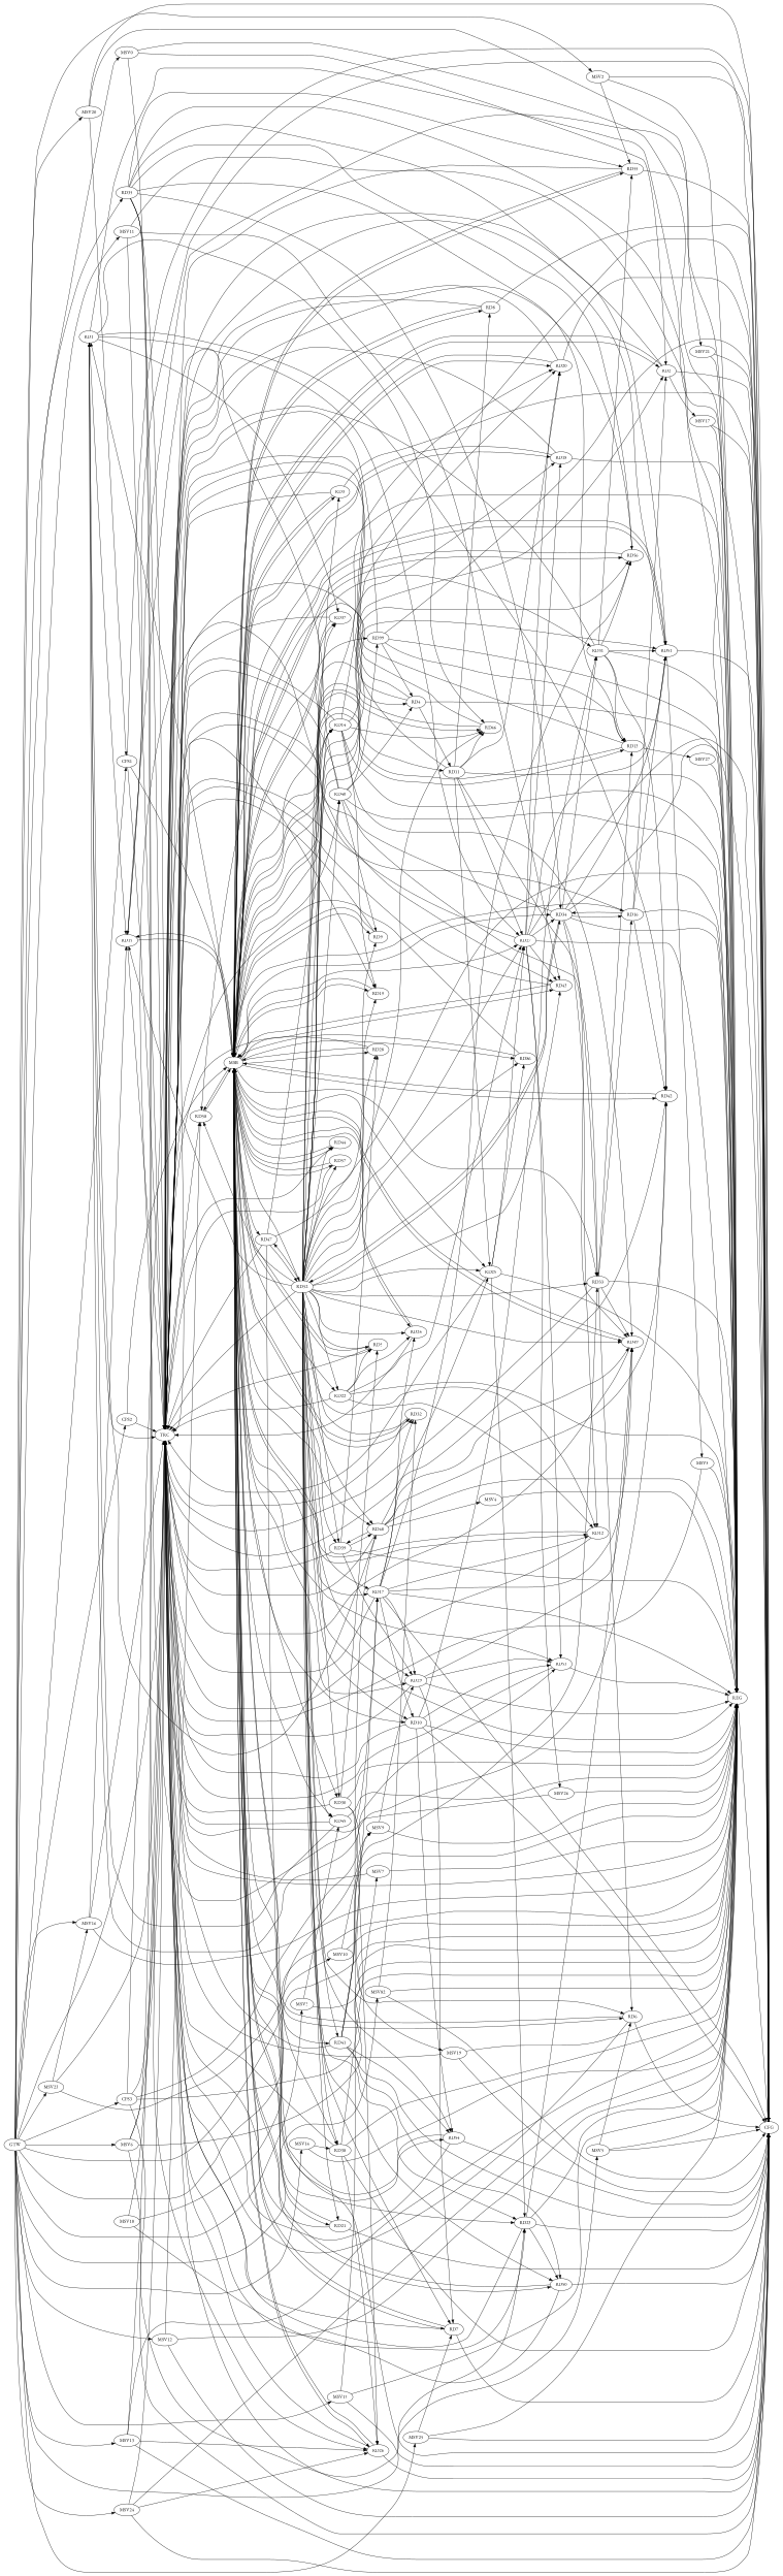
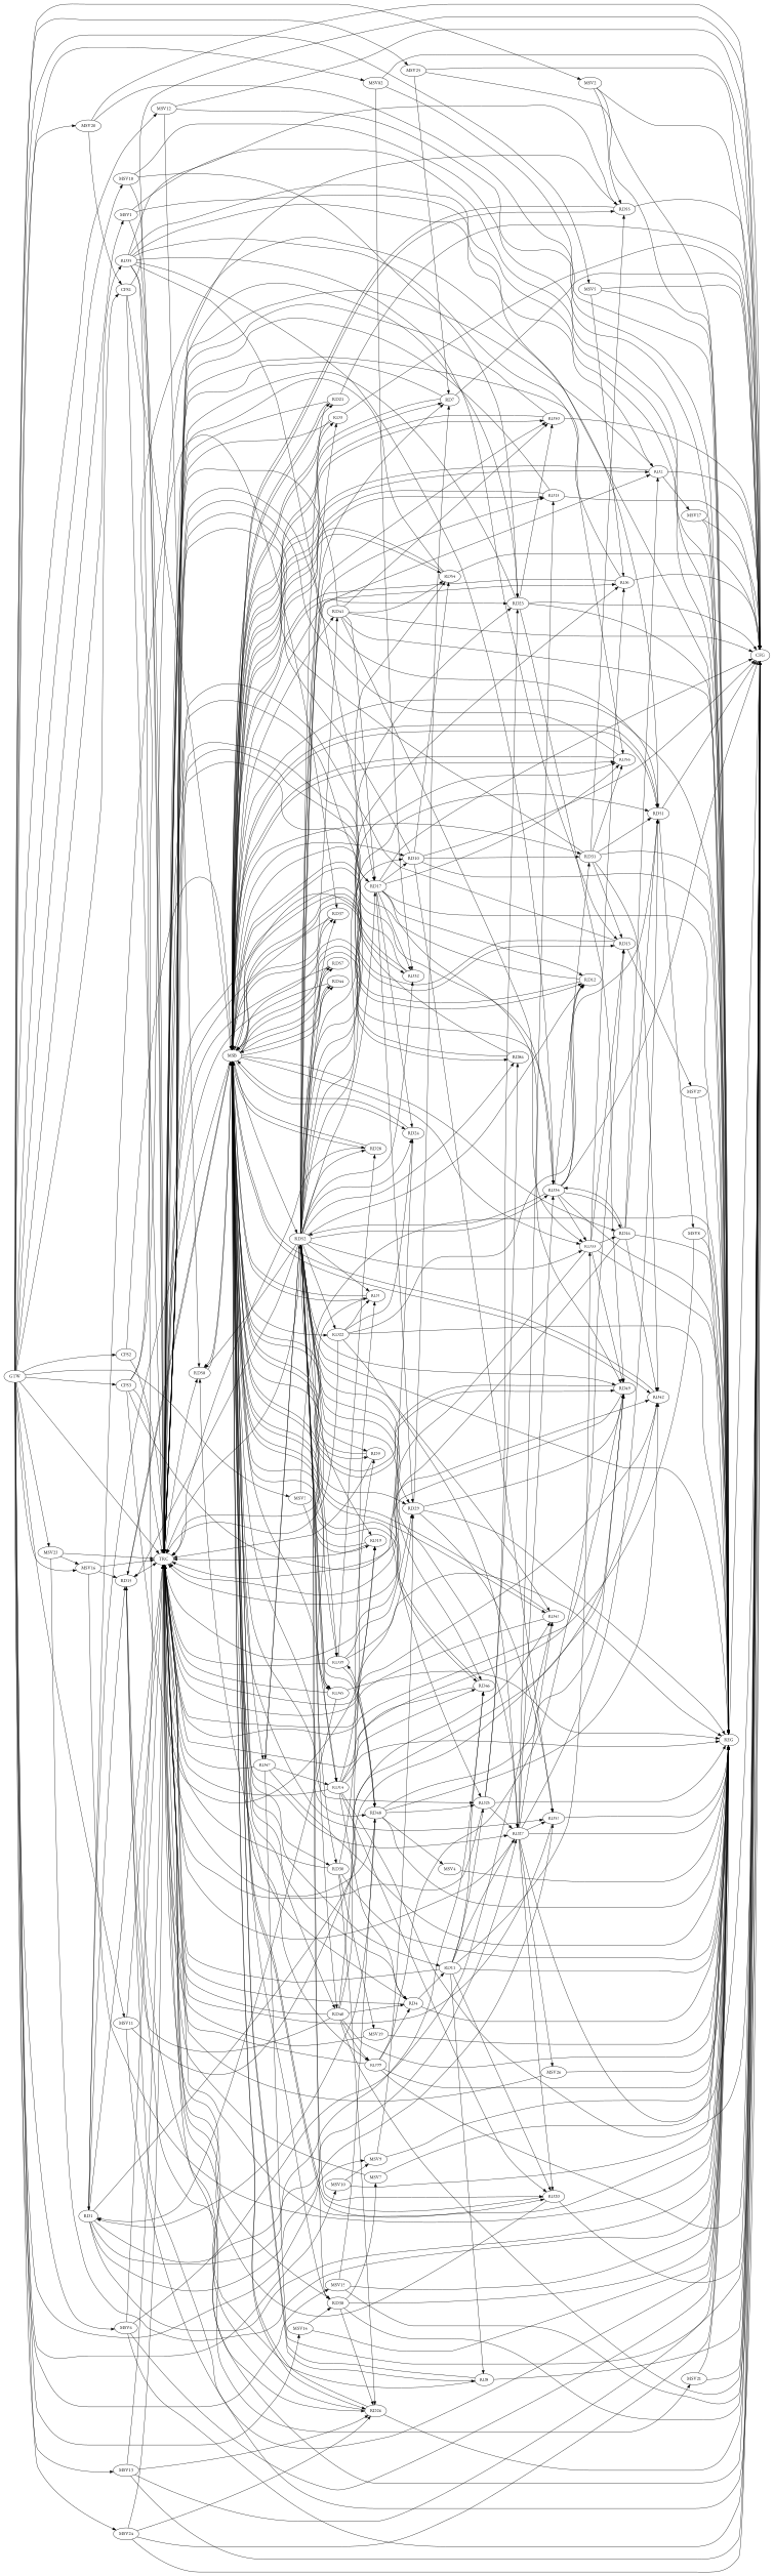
  strict digraph {
    fontname="EB Garamond"
    rankdir=LR
    node [fontname="EB Garamond"]
    edge [fontname="EB Garamond"]
    n1 [label=RD1]
    n2 [label=RD15]
    n3 [label=RD27]
    n4 [label=RD37]
    n5 [label=RD42]
    n6 [label=RD46]
    n7 [label=RD53]
    n8 [label=REG]
    n9 [label=TRC]
    n10 [label=MSB]
    n11 [label=CFG]
    n12 [label=MSV21]
    n13 [label=RD20]
    n14 [label=RD34]
    n15 [label=RD51]
    n16 [label=RD18]
    n17 [label=RD43]
    n18 [label=MSV26]
    n19 [label=RD58]
    n20 [label=RD2]
    n21 [label=MSV17]
    n22 [label=RD3]
    n23 [label=RD4]
    n24 [label=RD11]
    n25 [label=RD5]
    n26 [label=RD6]
    n27 [label=RD7]
    n28 [label=RD8]
    n29 [label=RD9]
    n30 [label=RD10]
    n31 [label=RD31]
    n32 [label=RD54]
    n33 [label=RD25]
    n34 [label=RD33]
    n35 [label=RD12]
    n36 [label=RD13]
    n37 [label=RD14]
    n38 [label=RD19]
    n39 [label=RD49]
    n40 [label=RD16]
    n41 [label=RD17]
    n42 [label=RD24]
    n43 [label=RD29]
    n44 [label=RD32]
    n45 [label=RD56]
    n46 [label=RD21]
    n47 [label=RD22]
    n48 [label=RD23]
    n49 [label=RD50]
    n50 [label=RD86]
    n51 [label=RD26]
    n52 [label=RD28]
    n53 [label=RD30]
    n54 [label=RD55]
    n55 [label=RD52]
    n56 [label=RD38]
    n57 [label=RD39]
    n58 [label=RD48]
    n59 [label=RD40]
    n60 [label=RD99]
    n61 [label=RD41]
    n62 [label=RD44]
    n63 [label=RD45]
    n64 [label=RD47]
    n65 [label=RD57]
    n66 [label=MSV27]
    n67 [label=MSV8]
    n68 [label=MSV19]
    n69 [label=RD35]
    n70 [label=MSV7]
    n71 [label=MSV4]
    n72 [label=CPS1]
    n73 [label=CPS2]
    n74 [label=CPS3]
    n75 [label=GTW]
-   n76 [label=MSV0]
+   n76 [label=MSV1]
    n77 [label=MSV2]
    n78 [label=MSV3]
    n79 [label=MSV5]
    n80 [label=MSV6]
    n81 [label=MSV9]
    n82 [label=MSV10]
    n83 [label=MSV11]
    n84 [label=MSV12]
    n85 [label=MSV13]
    n86 [label=MSV14]
    n87 [label=MSV15]
    n88 [label=MSV16]
    n89 [label=MSV18]
    n90 [label=MSV20]
    n91 [label=MSV82]
    n92 [label=MSV23]
    n93 [label=MSV24]
    n94 [label=MSV25]
    n1 -> n2
    n1 -> n3
    n1 -> n4
    n1 -> n5
    n1 -> n6
    n1 -> n7
    n1 -> n8
    n1 -> n9
    n2 -> n9
    n2 -> n10
    n2 -> n11
    n2 -> n12
    n3 -> n7
    n3 -> n8
    n3 -> n9
    n3 -> n11
    n3 -> n13
    n3 -> n14
    n3 -> n15
    n3 -> n16
    n3 -> n17
    n3 -> n18
    n4 -> n9
    n4 -> n10
    n5 -> n9
    n5 -> n10
    n6 -> n9
    n6 -> n10
    n7 -> n8
    n7 -> n9
    n8 -> n11
    n9 -> n8
    n9 -> n19
    n10 -> n1
    n10 -> n2
    n10 -> n3
    n10 -> n4
    n10 -> n5
    n10 -> n6
    n10 -> n7
    n10 -> n8
    n10 -> n13
    n10 -> n14
    n10 -> n15
    n10 -> n16
    n10 -> n17
    n10 -> n19
    n10 -> n20
    n10 -> n22
    n10 -> n23
    n10 -> n24
    n10 -> n25
    n10 -> n26
    n10 -> n27
    n10 -> n28
    n10 -> n29
    n10 -> n30
    n10 -> n31
    n10 -> n32
    n10 -> n33
    n10 -> n34
    n10 -> n35
    n10 -> n36
    n10 -> n37
    n10 -> n38
    n10 -> n39
    n10 -> n40
    n10 -> n41
    n10 -> n42
    n10 -> n43
    n10 -> n44
    n10 -> n45
    n10 -> n46
    n10 -> n47
    n10 -> n48
    n10 -> n49
    n10 -> n50
    n10 -> n51
    n10 -> n52
    n10 -> n53
    n10 -> n54
    n10 -> n55
    n10 -> n56
    n10 -> n57
    n10 -> n58
    n10 -> n59
    n10 -> n60
    n10 -> n61
    n10 -> n62
    n10 -> n63
    n10 -> n64
    n10 -> n65
    n11 -> n9
    n12 -> n8
    n12 -> n11
    n13 -> n9
    n13 -> n10
    n13 -> n11
    n14 -> n8
    n14 -> n9
    n14 -> n11
    n14 -> n15
    n14 -> n31
    n14 -> n34
    n14 -> n35
    n14 -> n40
    n14 -> n55
    n15 -> n9
    n15 -> n10
    n15 -> n11
    n15 -> n67
    n16 -> n9
    n16 -> n10
    n16 -> n11
    n17 -> n9
    n17 -> n10
    n18 -> n8
    n18 -> n9
    n19 -> n10
    n20 -> n9
    n20 -> n10
    n20 -> n11
    n20 -> n21
    n21 -> n8
    n21 -> n11
    n22 -> n9
    n22 -> n10
    n22 -> n11
    n23 -> n8
    n23 -> n9
    n23 -> n19
    n23 -> n24
    n24 -> n3
    n24 -> n6
    n24 -> n8
    n24 -> n9
    n24 -> n13
    n24 -> n28
    n24 -> n33
    n24 -> n34
    n25 -> n9
    n25 -> n10
    n26 -> n9
    n26 -> n10
    n26 -> n11
    n27 -> n9
    n27 -> n10
    n27 -> n11
    n28 -> n9
    n28 -> n10
    n28 -> n11
    n29 -> n9
    n29 -> n10
    n30 -> n7
    n30 -> n8
    n30 -> n9
    n30 -> n11
    n30 -> n31
    n30 -> n32
    n31 -> n5
    n31 -> n8
    n31 -> n9
    n31 -> n15
    n31 -> n36
    n31 -> n45
    n31 -> n54
    n32 -> n9
    n32 -> n10
    n32 -> n11
    n33 -> n3
    n33 -> n8
    n33 -> n9
    n33 -> n48
    n33 -> n50
    n34 -> n8
    n34 -> n9
    n34 -> n26
    n34 -> n36
    n34 -> n39
    n34 -> n40
    n35 -> n9
    n35 -> n10
    n36 -> n9
    n36 -> n10
    n36 -> n66
    n37 -> n6
    n37 -> n8
    n37 -> n9
    n37 -> n11
    n37 -> n13
+   n37 -> n23
    n37 -> n38
    n37 -> n39
+   n38 -> n9
    n38 -> n10
    n39 -> n9
    n39 -> n10
    n40 -> n5
    n40 -> n8
    n40 -> n9
    n40 -> n14
    n40 -> n15
    n40 -> n20
    n41 -> n8
    n41 -> n9
    n41 -> n11
    n41 -> n30
    n41 -> n35
    n41 -> n39
    n41 -> n42
    n41 -> n43
    n41 -> n44
    n41 -> n45
    n42 -> n9
    n42 -> n10
    n43 -> n7
    n43 -> n8
    n43 -> n9
    n43 -> n27
    n43 -> n39
    n44 -> n9
    n44 -> n10
    n45 -> n9
    n45 -> n10
    n46 -> n9
    n46 -> n10
    n46 -> n11
    n47 -> n3
    n47 -> n8
    n47 -> n9
    n47 -> n25
    n47 -> n35
    n47 -> n42
    n48 -> n8
    n48 -> n9
    n48 -> n11
    n48 -> n39
    n48 -> n49
    n49 -> n9
    n49 -> n10
    n49 -> n11
    n50 -> n9
    n50 -> n10
    n51 -> n9
    n51 -> n10
    n51 -> n11
    n52 -> n9
    n52 -> n10
    n53 -> n8
    n53 -> n9
    n53 -> n25
    n53 -> n51
    n53 -> n68
    n54 -> n9
    n54 -> n10
    n54 -> n11
    n55 -> n2
    n55 -> n3
    n55 -> n4
    n55 -> n6
    n55 -> n8
    n55 -> n9
    n55 -> n13
    n55 -> n14
    n55 -> n15
    n55 -> n16
    n55 -> n17
    n55 -> n19
    n55 -> n20
    n55 -> n22
    n55 -> n25
    n55 -> n26
    n55 -> n27
    n55 -> n29
    n55 -> n30
    n55 -> n32
    n55 -> n33
    n55 -> n34
    n55 -> n35
    n55 -> n37
    n55 -> n38
    n55 -> n39
    n55 -> n41
    n55 -> n42
    n55 -> n43
    n55 -> n44
    n55 -> n45
    n55 -> n46
    n55 -> n47
    n55 -> n48
    n55 -> n49
    n55 -> n50
    n55 -> n52
    n55 -> n53
    n55 -> n56
    n55 -> n57
    n55 -> n58
    n55 -> n59
    n55 -> n61
    n55 -> n62
    n55 -> n63
    n55 -> n64
    n55 -> n65
    n56 -> n8
    n56 -> n9
    n56 -> n11
    n56 -> n51
    n56 -> n70
    n57 -> n8
    n57 -> n9
    n57 -> n43
    n57 -> n52
    n57 -> n58
    n58 -> n1
    n58 -> n5
    n58 -> n8
    n58 -> n9
    n58 -> n33
    n58 -> n39
    n58 -> n57
    n58 -> n71
    n59 -> n2
    n59 -> n8
    n59 -> n9
-   n68 -> n11
+   n59 -> n11
    n59 -> n23
    n59 -> n29
    n59 -> n39
    n59 -> n60
    n60 -> n8
    n60 -> n9
    n60 -> n11
    n60 -> n23
    n60 -> n36
    n61 -> n8
    n61 -> n9
    n61 -> n11
    n61 -> n32
    n61 -> n34
    n61 -> n41
    n61 -> n49
    n62 -> n9
    n62 -> n10
    n63 -> n1
    n63 -> n8
    n63 -> n9
    n64 -> n8
    n64 -> n9
    n64 -> n11
    n64 -> n37
    n64 -> n55
    n65 -> n9
    n65 -> n10
    n66 -> n8
    n67 -> n8
    n67 -> n9
    n68 -> n8
    n68 -> n9
    n69 -> n8
    n69 -> n9
    n69 -> n14
    n69 -> n15
    n69 -> n36
    n69 -> n41
    n69 -> n45
    n69 -> n51
    n69 -> n54
    n70 -> n8
    n70 -> n9
    n71 -> n8
    n72 -> n9
    n72 -> n10
    n72 -> n11
    n73 -> n9
    n73 -> n10
    n74 -> n5
    n74 -> n8
    n74 -> n9
    n74 -> n38
    n74 -> n48
    n75 -> n9
    n75 -> n69
    n75 -> n72
    n75 -> n73
    n75 -> n74
    n75 -> n76
    n75 -> n77
    n75 -> n78
    n75 -> n79
    n75 -> n80
    n75 -> n81
    n75 -> n82
    n75 -> n83
    n75 -> n84
    n75 -> n85
    n75 -> n86
    n75 -> n87
    n75 -> n88
+   n75 -> n89
    n75 -> n90
    n75 -> n91
    n75 -> n92
    n75 -> n93
    n75 -> n94
    n76 -> n8
    n76 -> n9
    n76 -> n20
    n77 -> n8
    n77 -> n11
    n77 -> n54
    n78 -> n8
    n78 -> n63
    n79 -> n8
    n79 -> n11
    n79 -> n26
    n80 -> n8
    n80 -> n9
    n80 -> n11
    n80 -> n17
    n81 -> n8
    n81 -> n43
    n82 -> n8
    n82 -> n81
    n83 -> n8
    n83 -> n9
    n83 -> n17
    n84 -> n8
    n84 -> n11
    n84 -> n19
    n85 -> n8
    n85 -> n9
    n85 -> n11
    n85 -> n51
    n86 -> n8
    n86 -> n56
    n87 -> n8
    n87 -> n11
    n87 -> n58
    n88 -> n2
    n88 -> n8
    n88 -> n9
    n89 -> n8
    n89 -> n9
    n89 -> n48
    n90 -> n8
    n90 -> n11
    n90 -> n72
    n91 -> n8
    n91 -> n11
    n91 -> n44
    n92 -> n8
    n92 -> n9
    n92 -> n88
    n93 -> n8
    n93 -> n9
    n93 -> n11
    n93 -> n51
    n94 -> n8
    n94 -> n11
    n94 -> n27
  }
